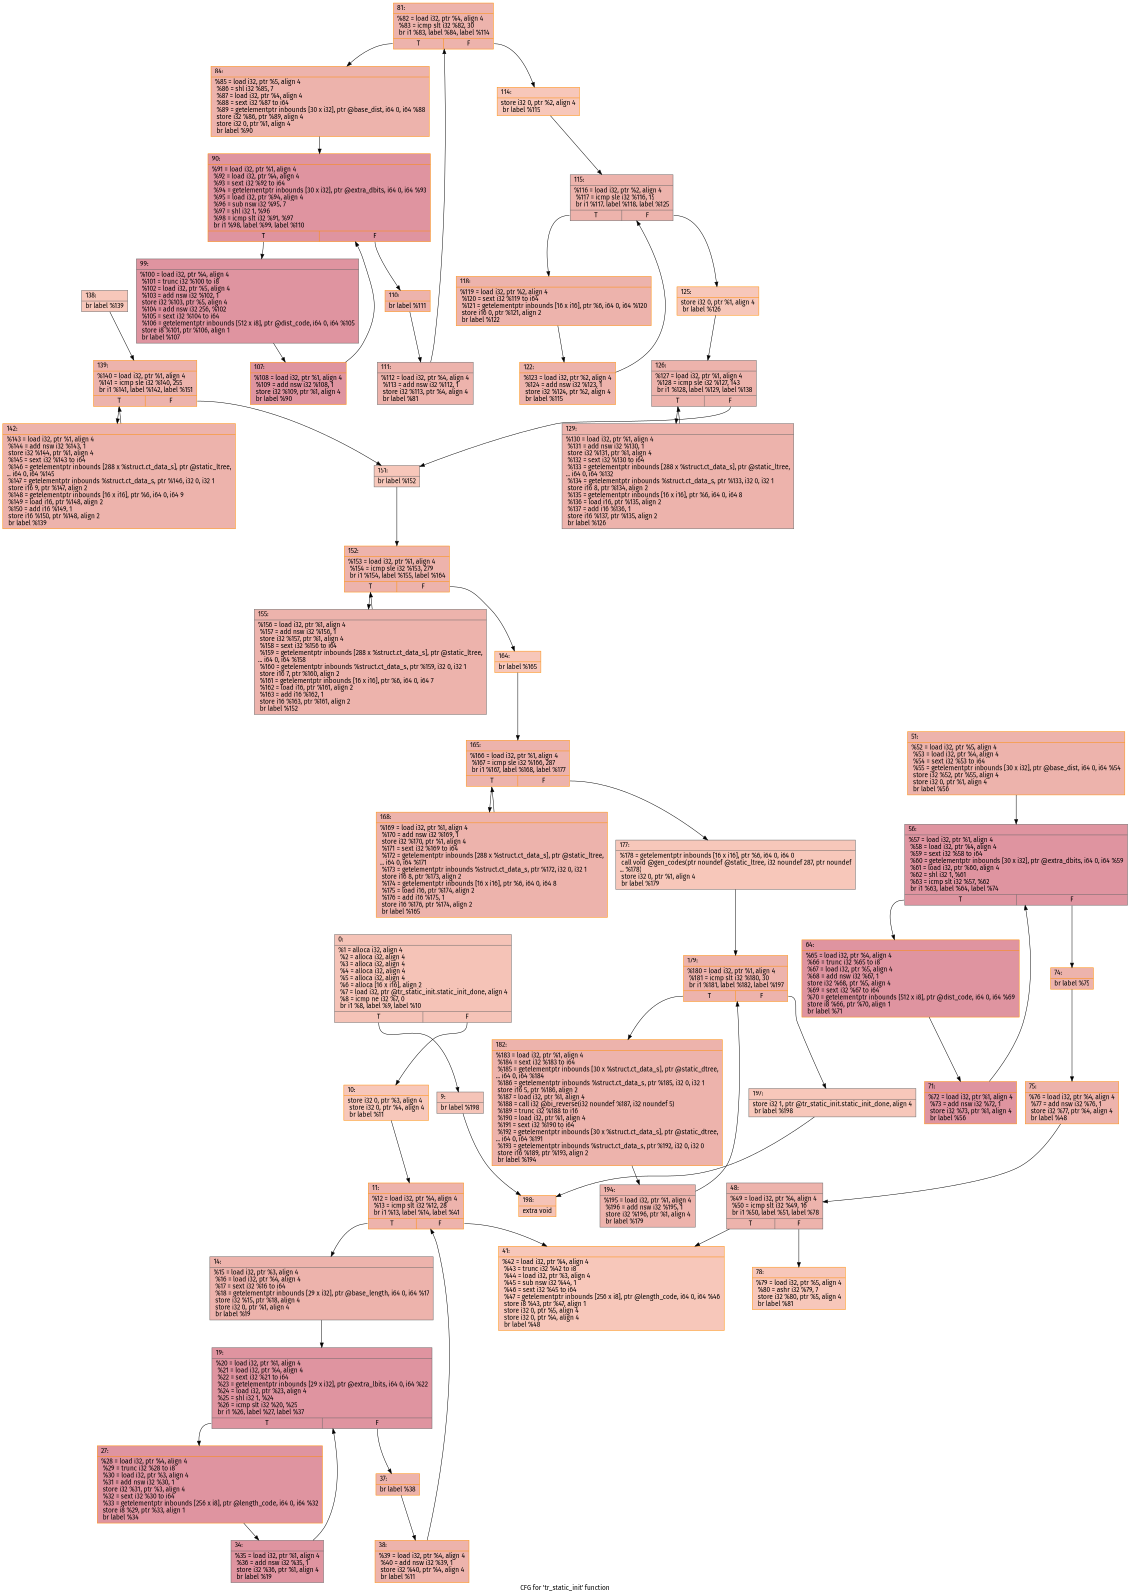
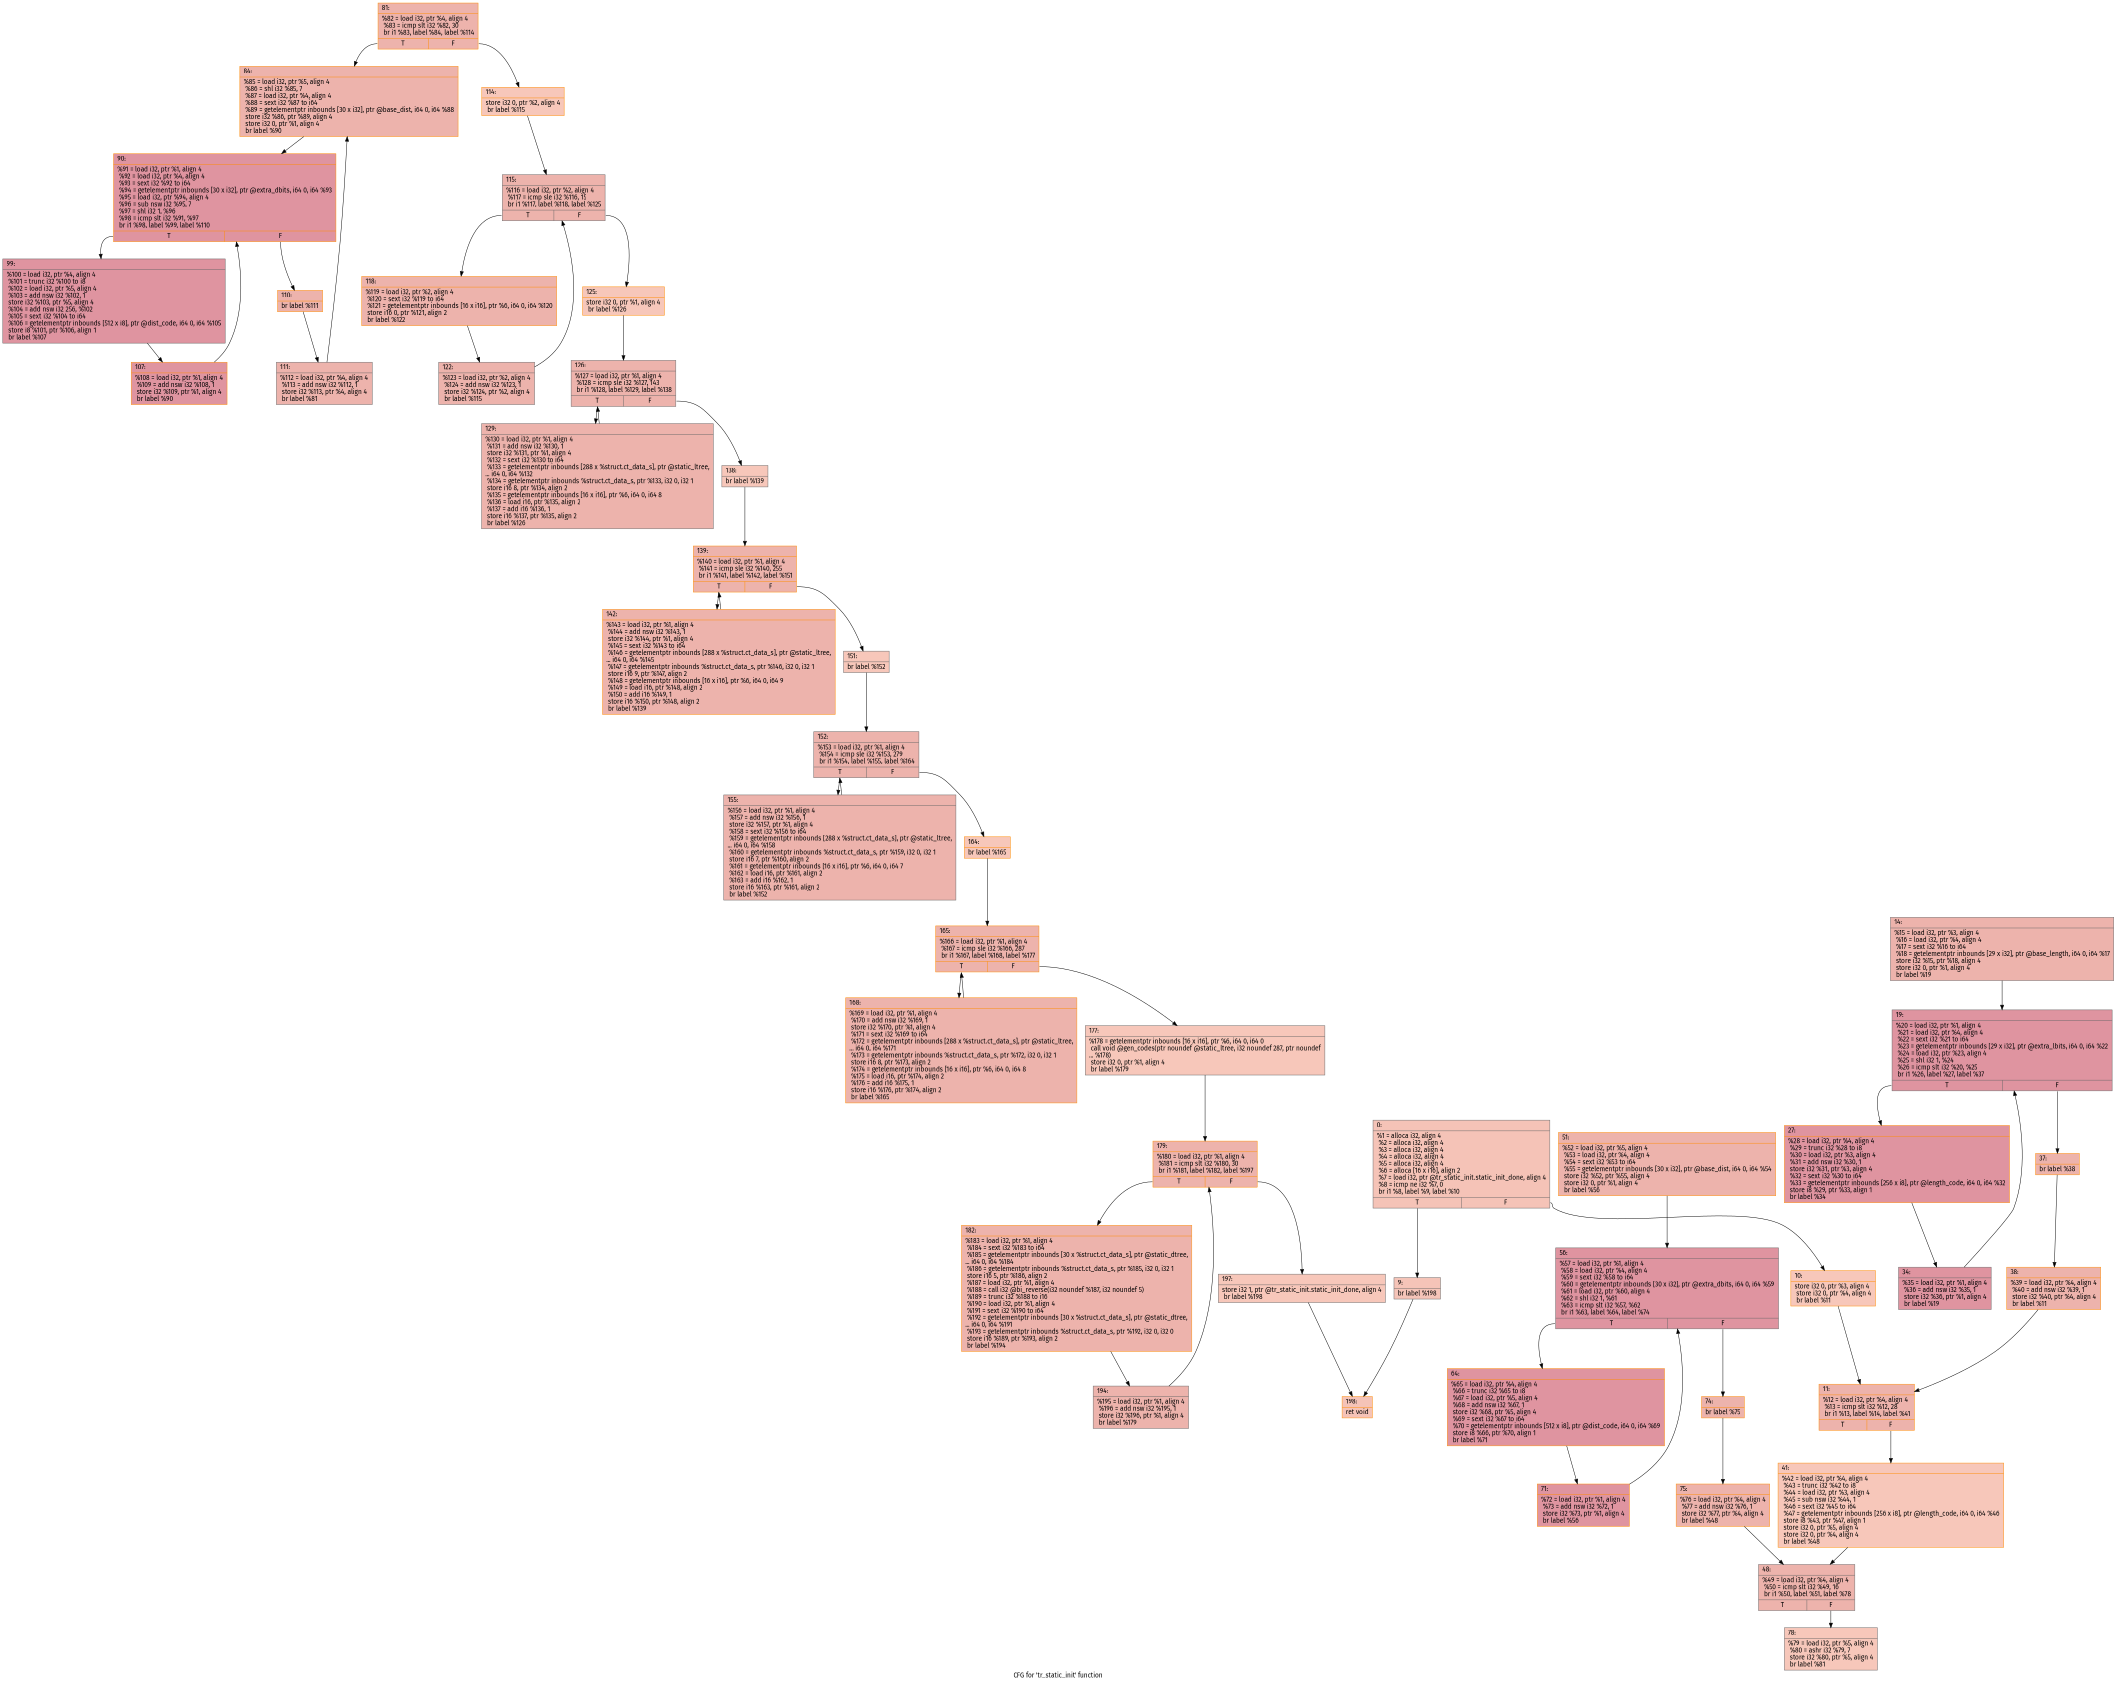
  digraph {
    fontname="Fira Sans"
    label="CFG for 'tr_static_init' function"
    node [color=darkorange fillcolor="#d6524470" fontname="Fira Sans" shape=record style=filled]
    edge [fontname="Fira Sans"]
    n1 [color=gray40 fillcolor="#e8765c70" label="{0:\l|  %1 = alloca i32, align 4\l  %2 = alloca i32, align 4\l  %3 = alloca i32, align 4\l  %4 = alloca i32, align 4\l  %5 = alloca i32, align 4\l  %6 = alloca [16 x i16], align 2\l  %7 = load i32, ptr @tr_static_init.static_init_done, align 4\l  %8 = icmp ne i32 %7, 0\l  br i1 %8, label %9, label %10\l|{<s0>T|<s1>F}}"]
    n2 [color=gray40 fillcolor="#e97a5f70" label="{9:\l|  br label %198\l}"]
    n3 [fillcolor="#ec7f6370" label="{10:\l|  store i32 0, ptr %3, align 4\l  store i32 0, ptr %4, align 4\l  br label %11\l}"]
-   n4 [fillcolor="#e8765c70" label="{198:\l|  extra void\l}"]
+   n4 [fillcolor="#e8765c70" label="{198:\l|  ret void\l}"]
    n5 [label="{11:\l|  %12 = load i32, ptr %4, align 4\l  %13 = icmp slt i32 %12, 28\l  br i1 %13, label %14, label %41\l|{<s0>T|<s1>F}}"]
    n6 [color=gray40 label="{14:\l|  %15 = load i32, ptr %3, align 4\l  %16 = load i32, ptr %4, align 4\l  %17 = sext i32 %16 to i64\l  %18 = getelementptr inbounds [29 x i32], ptr @base_length, i64 0, i64 %17\l  store i32 %15, ptr %18, align 4\l  store i32 0, ptr %1, align 4\l  br label %19\l}"]
    n7 [fillcolor="#ec7f6370" label="{41:\l|  %42 = load i32, ptr %4, align 4\l  %43 = trunc i32 %42 to i8\l  %44 = load i32, ptr %3, align 4\l  %45 = sub nsw i32 %44, 1\l  %46 = sext i32 %45 to i64\l  %47 = getelementptr inbounds [256 x i8], ptr @length_code, i64 0, i64 %46\l  store i8 %43, ptr %47, align 1\l  store i32 0, ptr %5, align 4\l  store i32 0, ptr %4, align 4\l  br label %48\l}"]
    n8 [color=gray40 fillcolor="#b70d2870" label="{19:\l|  %20 = load i32, ptr %1, align 4\l  %21 = load i32, ptr %4, align 4\l  %22 = sext i32 %21 to i64\l  %23 = getelementptr inbounds [29 x i32], ptr @extra_lbits, i64 0, i64 %22\l  %24 = load i32, ptr %23, align 4\l  %25 = shl i32 1, %24\l  %26 = icmp slt i32 %20, %25\l  br i1 %26, label %27, label %37\l|{<s0>T|<s1>F}}"]
    n9 [color=gray40 label="{48:\l|  %49 = load i32, ptr %4, align 4\l  %50 = icmp slt i32 %49, 16\l  br i1 %50, label %51, label %78\l|{<s0>T|<s1>F}}"]
    n10 [fillcolor="#b70d2870" label="{27:\l|  %28 = load i32, ptr %4, align 4\l  %29 = trunc i32 %28 to i8\l  %30 = load i32, ptr %3, align 4\l  %31 = add nsw i32 %30, 1\l  store i32 %31, ptr %3, align 4\l  %32 = sext i32 %30 to i64\l  %33 = getelementptr inbounds [256 x i8], ptr @length_code, i64 0, i64 %32\l  store i8 %29, ptr %33, align 1\l  br label %34\l}"]
    n11 [label="{37:\l|  br label %38\l}"]
-   n12 [fillcolor="#ec7f6370" label="{78:\l|  %79 = load i32, ptr %5, align 4\l  %80 = ashr i32 %79, 7\l  store i32 %80, ptr %5, align 4\l  br label %81\l}"]
+   n12 [color=gray40 fillcolor="#ec7f6370" label="{78:\l|  %79 = load i32, ptr %5, align 4\l  %80 = ashr i32 %79, 7\l  store i32 %80, ptr %5, align 4\l  br label %81\l}"]
    n13 [color=gray40 fillcolor="#b70d2870" label="{34:\l|  %35 = load i32, ptr %1, align 4\l  %36 = add nsw i32 %35, 1\l  store i32 %36, ptr %1, align 4\l  br label %19\l}"]
    n14 [label="{38:\l|  %39 = load i32, ptr %4, align 4\l  %40 = add nsw i32 %39, 1\l  store i32 %40, ptr %4, align 4\l  br label %11\l}"]
    n15 [label="{51:\l|  %52 = load i32, ptr %5, align 4\l  %53 = load i32, ptr %4, align 4\l  %54 = sext i32 %53 to i64\l  %55 = getelementptr inbounds [30 x i32], ptr @base_dist, i64 0, i64 %54\l  store i32 %52, ptr %55, align 4\l  store i32 0, ptr %1, align 4\l  br label %56\l}"]
    n16 [color=gray40 fillcolor="#b70d2870" label="{56:\l|  %57 = load i32, ptr %1, align 4\l  %58 = load i32, ptr %4, align 4\l  %59 = sext i32 %58 to i64\l  %60 = getelementptr inbounds [30 x i32], ptr @extra_dbits, i64 0, i64 %59\l  %61 = load i32, ptr %60, align 4\l  %62 = shl i32 1, %61\l  %63 = icmp slt i32 %57, %62\l  br i1 %63, label %64, label %74\l|{<s0>T|<s1>F}}"]
    n17 [fillcolor="#b70d2870" label="{64:\l|  %65 = load i32, ptr %4, align 4\l  %66 = trunc i32 %65 to i8\l  %67 = load i32, ptr %5, align 4\l  %68 = add nsw i32 %67, 1\l  store i32 %68, ptr %5, align 4\l  %69 = sext i32 %67 to i64\l  %70 = getelementptr inbounds [512 x i8], ptr @dist_code, i64 0, i64 %69\l  store i8 %66, ptr %70, align 1\l  br label %71\l}"]
    n18 [label="{74:\l|  br label %75\l}"]
    n19 [label="{81:\l|  %82 = load i32, ptr %4, align 4\l  %83 = icmp slt i32 %82, 30\l  br i1 %83, label %84, label %114\l|{<s0>T|<s1>F}}"]
    n20 [label="{84:\l|  %85 = load i32, ptr %5, align 4\l  %86 = shl i32 %85, 7\l  %87 = load i32, ptr %4, align 4\l  %88 = sext i32 %87 to i64\l  %89 = getelementptr inbounds [30 x i32], ptr @base_dist, i64 0, i64 %88\l  store i32 %86, ptr %89, align 4\l  store i32 0, ptr %1, align 4\l  br label %90\l}"]
    n21 [fillcolor="#ec7f6370" label="{114:\l|  store i32 0, ptr %2, align 4\l  br label %115\l}"]
    n22 [fillcolor="#b70d2870" label="{71:\l|  %72 = load i32, ptr %1, align 4\l  %73 = add nsw i32 %72, 1\l  store i32 %73, ptr %1, align 4\l  br label %56\l}"]
    n23 [label="{75:\l|  %76 = load i32, ptr %4, align 4\l  %77 = add nsw i32 %76, 1\l  store i32 %77, ptr %4, align 4\l  br label %48\l}"]
    n24 [fillcolor="#b70d2870" label="{90:\l|  %91 = load i32, ptr %1, align 4\l  %92 = load i32, ptr %4, align 4\l  %93 = sext i32 %92 to i64\l  %94 = getelementptr inbounds [30 x i32], ptr @extra_dbits, i64 0, i64 %93\l  %95 = load i32, ptr %94, align 4\l  %96 = sub nsw i32 %95, 7\l  %97 = shl i32 1, %96\l  %98 = icmp slt i32 %91, %97\l  br i1 %98, label %99, label %110\l|{<s0>T|<s1>F}}"]
    n25 [color=gray40 label="{115:\l|  %116 = load i32, ptr %2, align 4\l  %117 = icmp sle i32 %116, 15\l  br i1 %117, label %118, label %125\l|{<s0>T|<s1>F}}"]
    n26 [color=gray40 fillcolor="#b70d2870" label="{99:\l|  %100 = load i32, ptr %4, align 4\l  %101 = trunc i32 %100 to i8\l  %102 = load i32, ptr %5, align 4\l  %103 = add nsw i32 %102, 1\l  store i32 %103, ptr %5, align 4\l  %104 = add nsw i32 256, %102\l  %105 = sext i32 %104 to i64\l  %106 = getelementptr inbounds [512 x i8], ptr @dist_code, i64 0, i64 %105\l  store i8 %101, ptr %106, align 1\l  br label %107\l}"]
    n27 [label="{110:\l|  br label %111\l}"]
    n28 [label="{118:\l|  %119 = load i32, ptr %2, align 4\l  %120 = sext i32 %119 to i64\l  %121 = getelementptr inbounds [16 x i16], ptr %6, i64 0, i64 %120\l  store i16 0, ptr %121, align 2\l  br label %122\l}"]
    n29 [fillcolor="#ec7f6370" label="{125:\l|  store i32 0, ptr %1, align 4\l  br label %126\l}"]
    n30 [fillcolor="#b70d2870" label="{107:\l|  %108 = load i32, ptr %1, align 4\l  %109 = add nsw i32 %108, 1\l  store i32 %109, ptr %1, align 4\l  br label %90\l}"]
    n31 [color=gray40 label="{111:\l|  %112 = load i32, ptr %4, align 4\l  %113 = add nsw i32 %112, 1\l  store i32 %113, ptr %4, align 4\l  br label %81\l}"]
-   n32 [label="{122:\l|  %123 = load i32, ptr %2, align 4\l  %124 = add nsw i32 %123, 1\l  store i32 %124, ptr %2, align 4\l  br label %115\l}"]
+   n32 [color=gray40 label="{122:\l|  %123 = load i32, ptr %2, align 4\l  %124 = add nsw i32 %123, 1\l  store i32 %124, ptr %2, align 4\l  br label %115\l}"]
    n33 [color=gray40 label="{126:\l|  %127 = load i32, ptr %1, align 4\l  %128 = icmp sle i32 %127, 143\l  br i1 %128, label %129, label %138\l|{<s0>T|<s1>F}}"]
    n34 [color=gray40 label="{129:\l|  %130 = load i32, ptr %1, align 4\l  %131 = add nsw i32 %130, 1\l  store i32 %131, ptr %1, align 4\l  %132 = sext i32 %130 to i64\l  %133 = getelementptr inbounds [288 x %struct.ct_data_s], ptr @static_ltree,\l... i64 0, i64 %132\l  %134 = getelementptr inbounds %struct.ct_data_s, ptr %133, i32 0, i32 1\l  store i16 8, ptr %134, align 2\l  %135 = getelementptr inbounds [16 x i16], ptr %6, i64 0, i64 8\l  %136 = load i16, ptr %135, align 2\l  %137 = add i16 %136, 1\l  store i16 %137, ptr %135, align 2\l  br label %126\l}"]
    n35 [color=gray40 fillcolor="#ec7f6370" label="{138:\l|  br label %139\l}"]
    n36 [label="{139:\l|  %140 = load i32, ptr %1, align 4\l  %141 = icmp sle i32 %140, 255\l  br i1 %141, label %142, label %151\l|{<s0>T|<s1>F}}"]
    n37 [label="{142:\l|  %143 = load i32, ptr %1, align 4\l  %144 = add nsw i32 %143, 1\l  store i32 %144, ptr %1, align 4\l  %145 = sext i32 %143 to i64\l  %146 = getelementptr inbounds [288 x %struct.ct_data_s], ptr @static_ltree,\l... i64 0, i64 %145\l  %147 = getelementptr inbounds %struct.ct_data_s, ptr %146, i32 0, i32 1\l  store i16 9, ptr %147, align 2\l  %148 = getelementptr inbounds [16 x i16], ptr %6, i64 0, i64 9\l  %149 = load i16, ptr %148, align 2\l  %150 = add i16 %149, 1\l  store i16 %150, ptr %148, align 2\l  br label %139\l}"]
    n38 [color=gray40 fillcolor="#ec7f6370" label="{151:\l|  br label %152\l}"]
-   n39 [label="{152:\l|  %153 = load i32, ptr %1, align 4\l  %154 = icmp sle i32 %153, 279\l  br i1 %154, label %155, label %164\l|{<s0>T|<s1>F}}"]
+   n39 [color=gray40 label="{152:\l|  %153 = load i32, ptr %1, align 4\l  %154 = icmp sle i32 %153, 279\l  br i1 %154, label %155, label %164\l|{<s0>T|<s1>F}}"]
    n40 [color=gray40 label="{155:\l|  %156 = load i32, ptr %1, align 4\l  %157 = add nsw i32 %156, 1\l  store i32 %157, ptr %1, align 4\l  %158 = sext i32 %156 to i64\l  %159 = getelementptr inbounds [288 x %struct.ct_data_s], ptr @static_ltree,\l... i64 0, i64 %158\l  %160 = getelementptr inbounds %struct.ct_data_s, ptr %159, i32 0, i32 1\l  store i16 7, ptr %160, align 2\l  %161 = getelementptr inbounds [16 x i16], ptr %6, i64 0, i64 7\l  %162 = load i16, ptr %161, align 2\l  %163 = add i16 %162, 1\l  store i16 %163, ptr %161, align 2\l  br label %152\l}"]
    n41 [fillcolor="#ec7f6370" label="{164:\l|  br label %165\l}"]
    n42 [label="{165:\l|  %166 = load i32, ptr %1, align 4\l  %167 = icmp sle i32 %166, 287\l  br i1 %167, label %168, label %177\l|{<s0>T|<s1>F}}"]
    n43 [label="{168:\l|  %169 = load i32, ptr %1, align 4\l  %170 = add nsw i32 %169, 1\l  store i32 %170, ptr %1, align 4\l  %171 = sext i32 %169 to i64\l  %172 = getelementptr inbounds [288 x %struct.ct_data_s], ptr @static_ltree,\l... i64 0, i64 %171\l  %173 = getelementptr inbounds %struct.ct_data_s, ptr %172, i32 0, i32 1\l  store i16 8, ptr %173, align 2\l  %174 = getelementptr inbounds [16 x i16], ptr %6, i64 0, i64 8\l  %175 = load i16, ptr %174, align 2\l  %176 = add i16 %175, 1\l  store i16 %176, ptr %174, align 2\l  br label %165\l}"]
    n44 [color=gray40 fillcolor="#ec7f6370" label="{177:\l|  %178 = getelementptr inbounds [16 x i16], ptr %6, i64 0, i64 0\l  call void @gen_codes(ptr noundef @static_ltree, i32 noundef 287, ptr noundef\l... %178)\l  store i32 0, ptr %1, align 4\l  br label %179\l}"]
    n45 [label="{179:\l|  %180 = load i32, ptr %1, align 4\l  %181 = icmp slt i32 %180, 30\l  br i1 %181, label %182, label %197\l|{<s0>T|<s1>F}}"]
    n46 [label="{182:\l|  %183 = load i32, ptr %1, align 4\l  %184 = sext i32 %183 to i64\l  %185 = getelementptr inbounds [30 x %struct.ct_data_s], ptr @static_dtree,\l... i64 0, i64 %184\l  %186 = getelementptr inbounds %struct.ct_data_s, ptr %185, i32 0, i32 1\l  store i16 5, ptr %186, align 2\l  %187 = load i32, ptr %1, align 4\l  %188 = call i32 @bi_reverse(i32 noundef %187, i32 noundef 5)\l  %189 = trunc i32 %188 to i16\l  %190 = load i32, ptr %1, align 4\l  %191 = sext i32 %190 to i64\l  %192 = getelementptr inbounds [30 x %struct.ct_data_s], ptr @static_dtree,\l... i64 0, i64 %191\l  %193 = getelementptr inbounds %struct.ct_data_s, ptr %192, i32 0, i32 0\l  store i16 %189, ptr %193, align 2\l  br label %194\l}"]
    n47 [color=gray40 fillcolor="#ec7f6370" label="{197:\l|  store i32 1, ptr @tr_static_init.static_init_done, align 4\l  br label %198\l}"]
    n48 [color=gray40 label="{194:\l|  %195 = load i32, ptr %1, align 4\l  %196 = add nsw i32 %195, 1\l  store i32 %196, ptr %1, align 4\l  br label %179\l}"]
    n1 -> n2 [tailport=s0]
    n1 -> n3 [tailport=s1]
    n2 -> n4
    n3 -> n5
-   n5 -> n6 [tailport=s0]
    n5 -> n7 [tailport=s1]
    n6 -> n8
-   n9 -> n7
+   n7 -> n9
    n8 -> n10 [tailport=s0]
    n8 -> n11 [tailport=s1]
    n9 -> n12 [tailport=s1]
    n10 -> n13
    n11 -> n14
    n13 -> n8
    n14 -> n5
    n15 -> n16
    n16 -> n17 [tailport=s0]
    n16 -> n18 [tailport=s1]
    n17 -> n22
    n18 -> n23
    n19 -> n20 [tailport=s0]
    n19 -> n21 [tailport=s1]
    n20 -> n24
    n21 -> n25
    n22 -> n16
    n23 -> n9
    n24 -> n26 [tailport=s0]
    n24 -> n27 [tailport=s1]
    n25 -> n28 [tailport=s0]
    n25 -> n29 [tailport=s1]
    n26 -> n30
    n27 -> n31
    n28 -> n32
    n29 -> n33
    n30 -> n24
-   n31 -> n19
+   n31 -> n20
    n32 -> n25
    n33 -> n34 [tailport=s0]
-   n33 -> n38 [tailport=s1]
+   n33 -> n35 [tailport=s1]
    n34 -> n33
    n35 -> n36
    n36 -> n37 [tailport=s0]
    n36 -> n38 [tailport=s1]
    n37 -> n36
    n38 -> n39
    n39 -> n40 [tailport=s0]
    n39 -> n41 [tailport=s1]
    n40 -> n39
    n41 -> n42
    n42 -> n43 [tailport=s0]
    n42 -> n44 [tailport=s1]
    n43 -> n42
    n44 -> n45
    n45 -> n46 [tailport=s0]
    n45 -> n47 [tailport=s1]
    n46 -> n48
    n47 -> n4
    n48 -> n45
  }
